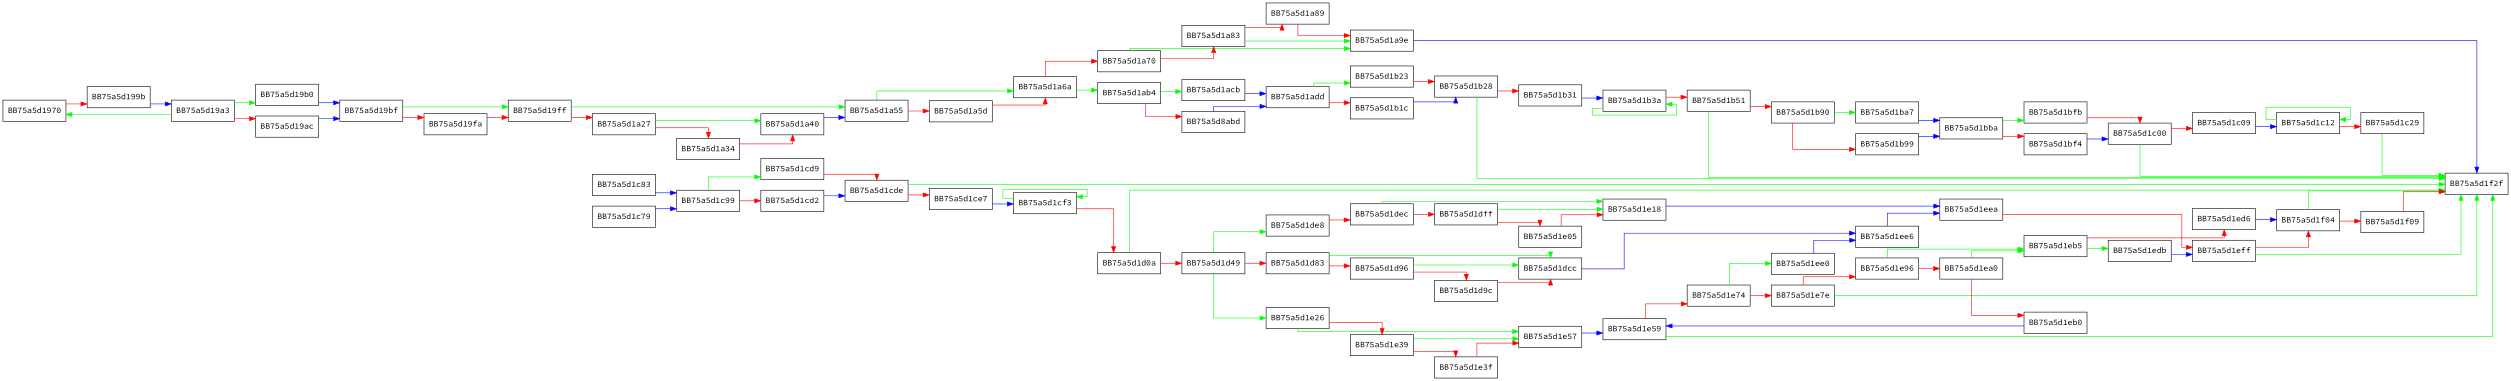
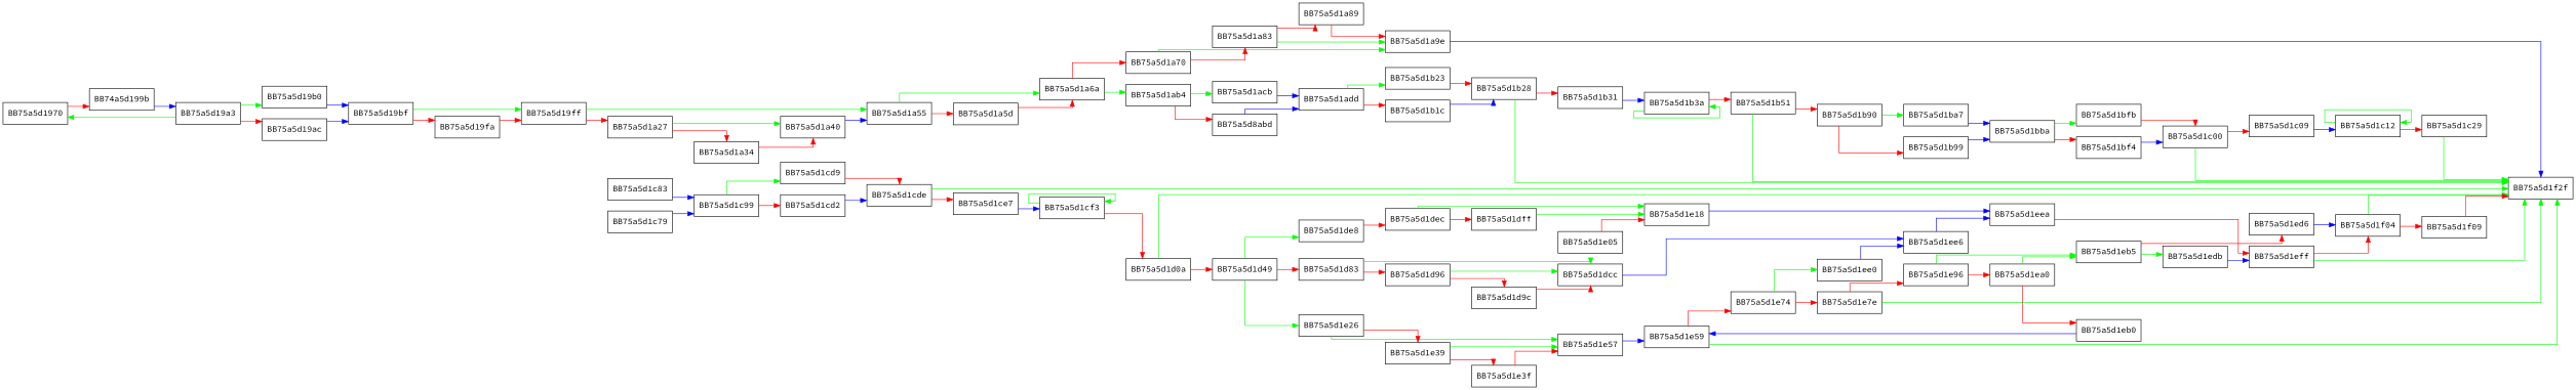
  digraph {
    fontname="Source Code Pro"
    rankdir=LR
    splines=ortho
    node [fontname="Source Code Pro" shape=box]
    edge [color=red fontname="Source Code Pro"]
    BB75a5d1970
-   BB75a5d199b
+   BB75a5d199b [label=BB74a5d199b]
    BB75a5d19a3
    BB75a5d19b0
    BB75a5d19ac
    BB75a5d19bf
    BB75a5d19ff
    BB75a5d19fa
    BB75a5d1a55
    BB75a5d1a27
    BB75a5d1a6a
    BB75a5d1a5d
    BB75a5d1a40
    BB75a5d1a34
    BB75a5d1ab4
    BB75a5d1a70
    BB75a5d1acb
    n18 [label=BB75a5d8abd]
    BB75a5d1a9e
    BB75a5d1a83
    BB75a5d1add
    BB75a5d1f2f
    BB75a5d1a89
    BB75a5d1b23
    BB75a5d1b1c
    BB75a5d1b28
    BB75a5d1b31
    BB75a5d1b3a
    BB75a5d1b51
    BB75a5d1b90
    BB75a5d1ba7
    BB75a5d1b99
    BB75a5d1bba
    BB75a5d1bfb
    BB75a5d1bf4
    BB75a5d1c00
    BB75a5d1c09
    BB75a5d1c12
    BB75a5d1c29
    BB75a5d1c83
    BB75a5d1c99
    BB75a5d1c79
    BB75a5d1cd9
    BB75a5d1cd2
    BB75a5d1cde
    BB75a5d1ce7
    BB75a5d1cf3
    BB75a5d1d0a
    BB75a5d1d49
    BB75a5d1de8
    BB75a5d1d83
    BB75a5d1e26
    BB75a5d1dec
    BB75a5d1dcc
    BB75a5d1d96
    BB75a5d1e57
    BB75a5d1e39
    BB75a5d1e18
    BB75a5d1dff
    BB75a5d1ee6
    BB75a5d1d9c
    BB75a5d1eea
    BB75a5d1eff
    BB75a5d1e59
    BB75a5d1e3f
    BB75a5d1e05
    BB75a5d1f04
    BB75a5d1e74
    BB75a5d1ee0
    BB75a5d1e7e
    BB75a5d1e96
    BB75a5d1eb5
    BB75a5d1ea0
    BB75a5d1edb
    BB75a5d1ed6
    BB75a5d1eb0
    BB75a5d1f09
    BB75a5d1970 -> BB75a5d199b
    BB75a5d199b -> BB75a5d19a3 [color=blue]
    BB75a5d19a3 -> BB75a5d1970 [color=green]
    BB75a5d19a3 -> BB75a5d19b0 [color=green]
    BB75a5d19a3 -> BB75a5d19ac
    BB75a5d19b0 -> BB75a5d19bf [color=blue]
    BB75a5d19ac -> BB75a5d19bf [color=blue]
    BB75a5d19bf -> BB75a5d19ff [color=green]
    BB75a5d19bf -> BB75a5d19fa
    BB75a5d19ff -> BB75a5d1a55 [color=green]
    BB75a5d19ff -> BB75a5d1a27
    BB75a5d19fa -> BB75a5d19ff
    BB75a5d1a55 -> BB75a5d1a6a [color=green]
    BB75a5d1a55 -> BB75a5d1a5d
    BB75a5d1a27 -> BB75a5d1a40 [color=green]
    BB75a5d1a27 -> BB75a5d1a34
    BB75a5d1a6a -> BB75a5d1ab4 [color=green]
    BB75a5d1a6a -> BB75a5d1a70
    BB75a5d1a5d -> BB75a5d1a6a
    BB75a5d1a40 -> BB75a5d1a55 [color=blue]
    BB75a5d1a34 -> BB75a5d1a40
    BB75a5d1ab4 -> BB75a5d1acb [color=green]
    BB75a5d1ab4 -> n18
    BB75a5d1a70 -> BB75a5d1a9e [color=green]
    BB75a5d1a70 -> BB75a5d1a83
    BB75a5d1acb -> BB75a5d1add [color=blue]
    n18 -> BB75a5d1add [color=blue]
    BB75a5d1a9e -> BB75a5d1f2f [color=blue]
    BB75a5d1a83 -> BB75a5d1a9e [color=green]
    BB75a5d1a83 -> BB75a5d1a89
    BB75a5d1add -> BB75a5d1b23 [color=green]
    BB75a5d1add -> BB75a5d1b1c
    BB75a5d1a89 -> BB75a5d1a9e
    BB75a5d1b23 -> BB75a5d1b28
    BB75a5d1b1c -> BB75a5d1b28 [color=blue]
    BB75a5d1b28 -> BB75a5d1f2f [color=green]
    BB75a5d1b28 -> BB75a5d1b31
    BB75a5d1b31 -> BB75a5d1b3a [color=blue]
    BB75a5d1b3a -> BB75a5d1b3a [color=green]
    BB75a5d1b3a -> BB75a5d1b51
    BB75a5d1b51 -> BB75a5d1f2f [color=green]
    BB75a5d1b51 -> BB75a5d1b90
    BB75a5d1b90 -> BB75a5d1ba7 [color=green]
    BB75a5d1b90 -> BB75a5d1b99
    BB75a5d1ba7 -> BB75a5d1bba [color=blue]
    BB75a5d1b99 -> BB75a5d1bba [color=blue]
    BB75a5d1bba -> BB75a5d1bfb [color=green]
    BB75a5d1bba -> BB75a5d1bf4
    BB75a5d1bfb -> BB75a5d1c00
    BB75a5d1bf4 -> BB75a5d1c00 [color=blue]
    BB75a5d1c00 -> BB75a5d1f2f [color=green]
    BB75a5d1c00 -> BB75a5d1c09
    BB75a5d1c09 -> BB75a5d1c12 [color=blue]
    BB75a5d1c12 -> BB75a5d1c12 [color=green]
    BB75a5d1c12 -> BB75a5d1c29
    BB75a5d1c29 -> BB75a5d1f2f [color=green]
    BB75a5d1c83 -> BB75a5d1c99 [color=blue]
    BB75a5d1c99 -> BB75a5d1cd9 [color=green]
    BB75a5d1c99 -> BB75a5d1cd2
    BB75a5d1c79 -> BB75a5d1c99 [color=blue]
    BB75a5d1cd9 -> BB75a5d1cde
    BB75a5d1cd2 -> BB75a5d1cde [color=blue]
    BB75a5d1cde -> BB75a5d1f2f [color=green]
    BB75a5d1cde -> BB75a5d1ce7
    BB75a5d1ce7 -> BB75a5d1cf3 [color=blue]
    BB75a5d1cf3 -> BB75a5d1cf3 [color=green]
    BB75a5d1cf3 -> BB75a5d1d0a
    BB75a5d1d0a -> BB75a5d1f2f [color=green]
    BB75a5d1d0a -> BB75a5d1d49
    BB75a5d1d49 -> BB75a5d1de8 [color=green]
    BB75a5d1d49 -> BB75a5d1d83
    BB75a5d1d49 -> BB75a5d1e26 [color=green]
    BB75a5d1de8 -> BB75a5d1dec
    BB75a5d1d83 -> BB75a5d1dcc [color=green]
    BB75a5d1d83 -> BB75a5d1d96
    BB75a5d1e26 -> BB75a5d1e57 [color=green]
    BB75a5d1e26 -> BB75a5d1e39
    BB75a5d1dec -> BB75a5d1e18 [color=green]
    BB75a5d1dec -> BB75a5d1dff
    BB75a5d1dcc -> BB75a5d1ee6 [color=blue]
    BB75a5d1d96 -> BB75a5d1dcc [color=green]
    BB75a5d1d96 -> BB75a5d1d9c
    BB75a5d1e57 -> BB75a5d1e59 [color=blue]
    BB75a5d1e39 -> BB75a5d1e57 [color=green]
    BB75a5d1e39 -> BB75a5d1e3f
    BB75a5d1e18 -> BB75a5d1eea [color=blue]
    BB75a5d1dff -> BB75a5d1e18 [color=green]
-   BB75a5d1dff -> BB75a5d1e05
    BB75a5d1ee6 -> BB75a5d1eea [color=blue]
    BB75a5d1d9c -> BB75a5d1dcc
    BB75a5d1eea -> BB75a5d1eff
    BB75a5d1eff -> BB75a5d1f2f [color=green]
    BB75a5d1eff -> BB75a5d1f04
    BB75a5d1e59 -> BB75a5d1f2f [color=green]
    BB75a5d1e59 -> BB75a5d1e74
    BB75a5d1e3f -> BB75a5d1e57
    BB75a5d1e05 -> BB75a5d1e18
    BB75a5d1f04 -> BB75a5d1f2f [color=green]
    BB75a5d1f04 -> BB75a5d1f09
    BB75a5d1e74 -> BB75a5d1ee0 [color=green]
    BB75a5d1e74 -> BB75a5d1e7e
    BB75a5d1ee0 -> BB75a5d1ee6 [color=blue]
    BB75a5d1e7e -> BB75a5d1f2f [color=green]
    BB75a5d1e7e -> BB75a5d1e96
    BB75a5d1e96 -> BB75a5d1eb5 [color=green]
    BB75a5d1e96 -> BB75a5d1ea0
    BB75a5d1eb5 -> BB75a5d1edb [color=green]
    BB75a5d1eb5 -> BB75a5d1ed6
    BB75a5d1ea0 -> BB75a5d1eb5 [color=green]
    BB75a5d1ea0 -> BB75a5d1eb0
    BB75a5d1edb -> BB75a5d1eff [color=blue]
    BB75a5d1ed6 -> BB75a5d1f04 [color=blue]
    BB75a5d1eb0 -> BB75a5d1e59 [color=blue]
    BB75a5d1f09 -> BB75a5d1f2f
  }
